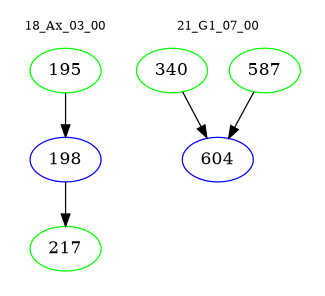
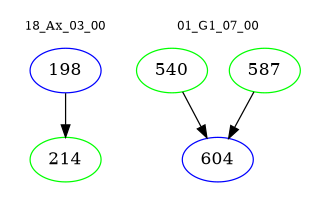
  digraph {
    node [color=green]
    edge [color=black]
-   n1 [label=195]
    n2 [color=blue label=198]
-   n3 [label=217]
+   n3 [label=214]
    n4 [label=587]
    n5 [color=blue label=604]
-   n6 [label=340]
+   n6 [label=540]
    subgraph cluster_1 {
      color=white
      fontsize=10
      label="18_Ax_03_00"
-     n1
      n2
      n3
    }
    subgraph cluster_2 {
      color=white
      fontsize=10
-     label="21_G1_07_00"
+     label="01_G1_07_00"
      n4
      n5
      n6
    }
-   n1 -> n2
    n2 -> n3
    n4 -> n5
    n6 -> n5
  }
